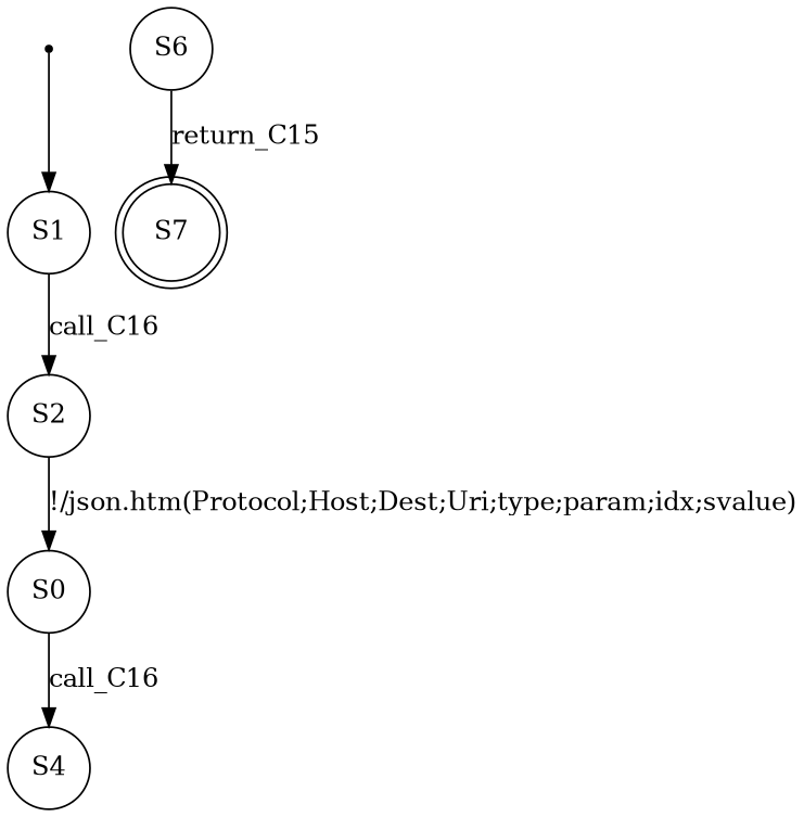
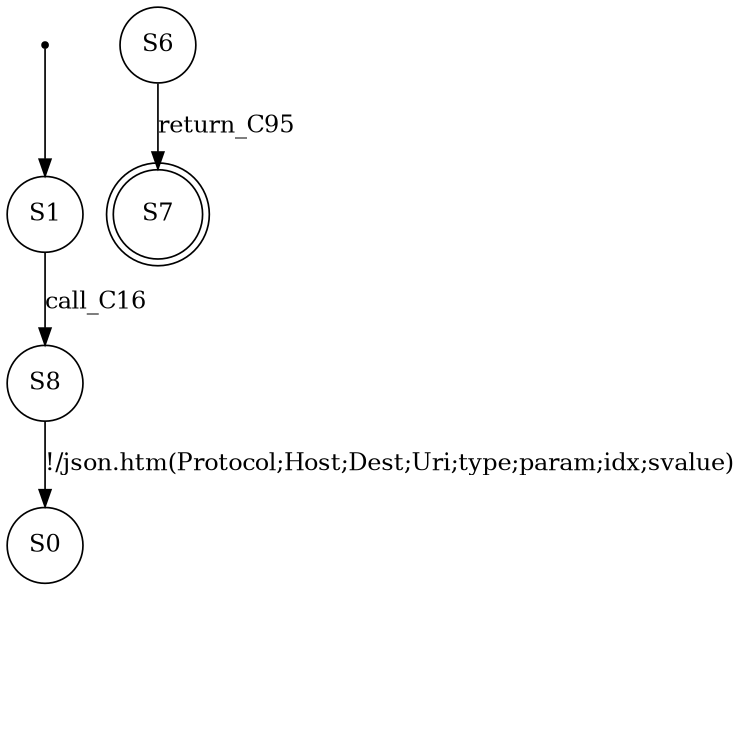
  digraph {
    node [shape=circle]
    S00 [shape=point]
    n2 [label=S1]
-   n3 [label=S2]
+   n3 [label=S8]
    n4 [label=S0]
-   n5 [label=S4]
    n6 [label=S6]
    n7 [label=S7 shape=doublecircle]
    S00 -> n2
    n2 -> n3 [label=call_C16]
    n3 -> n4 [label="!/json.htm(Protocol;Host;Dest;Uri;type;param;idx;svalue)"]
-   n4 -> n5 [label=call_C16]
-   n6 -> n7 [label=return_C15]
+   n6 -> n7 [label=return_C95]
  }
